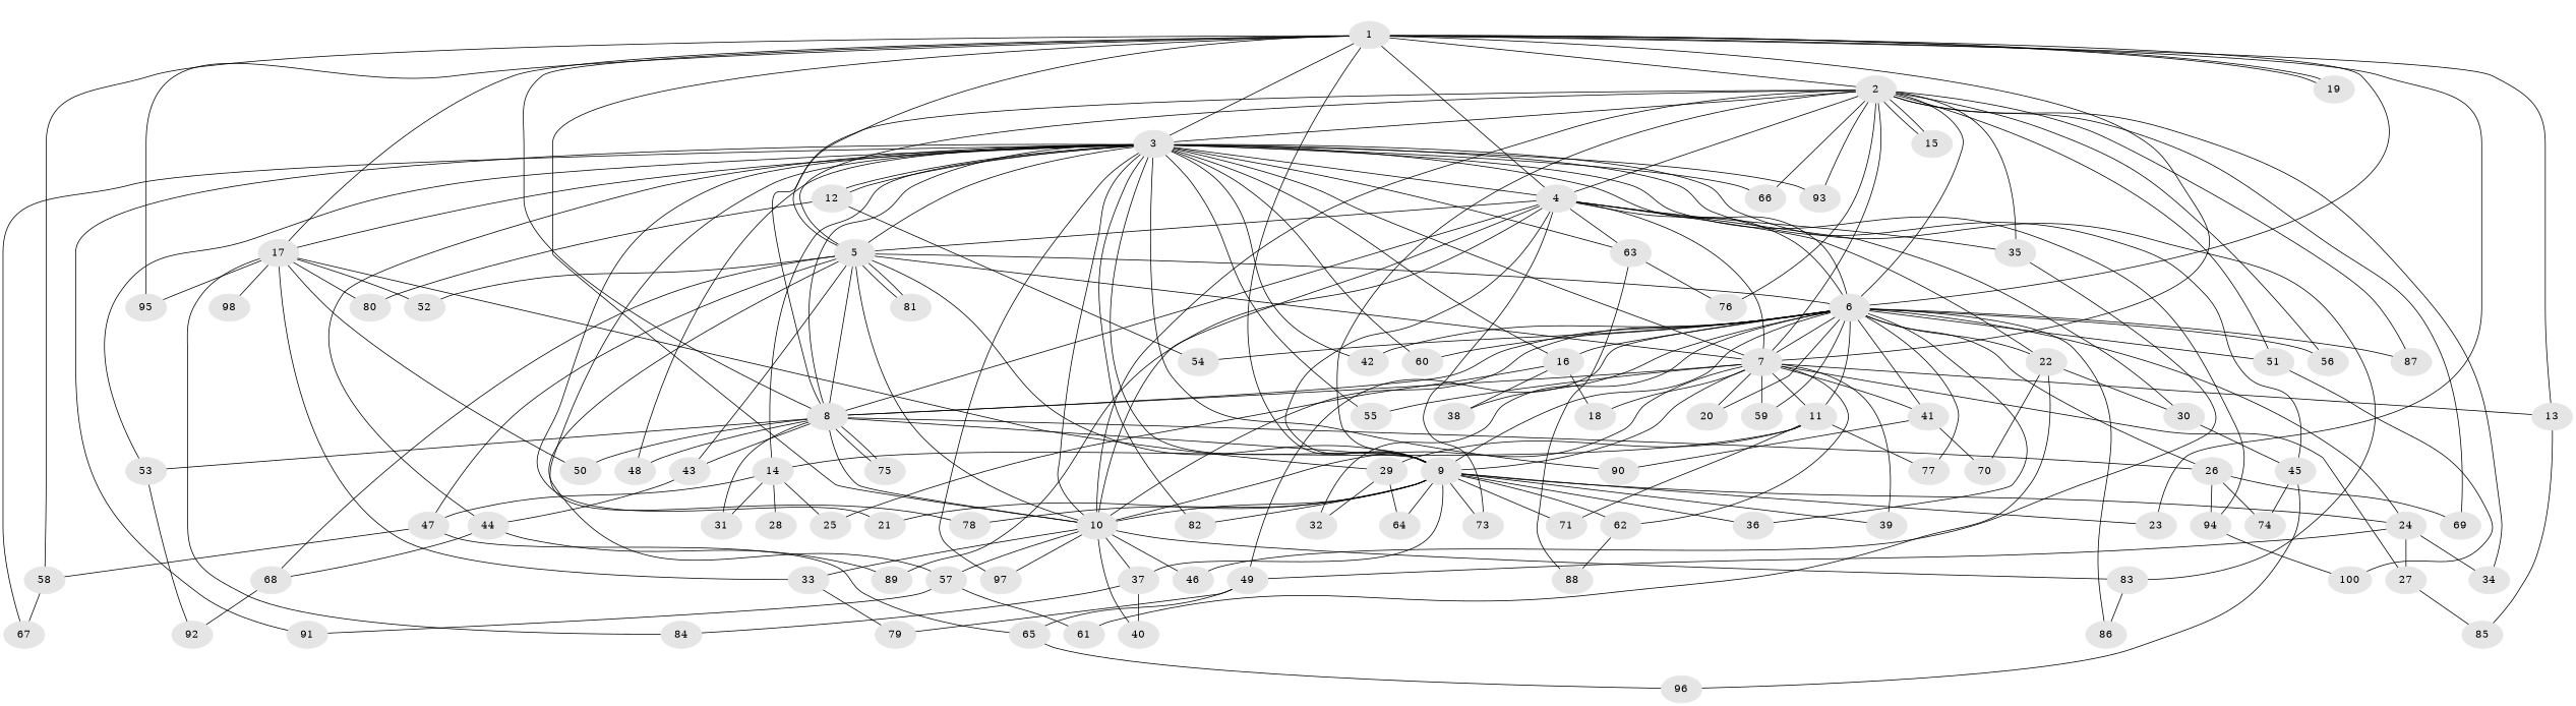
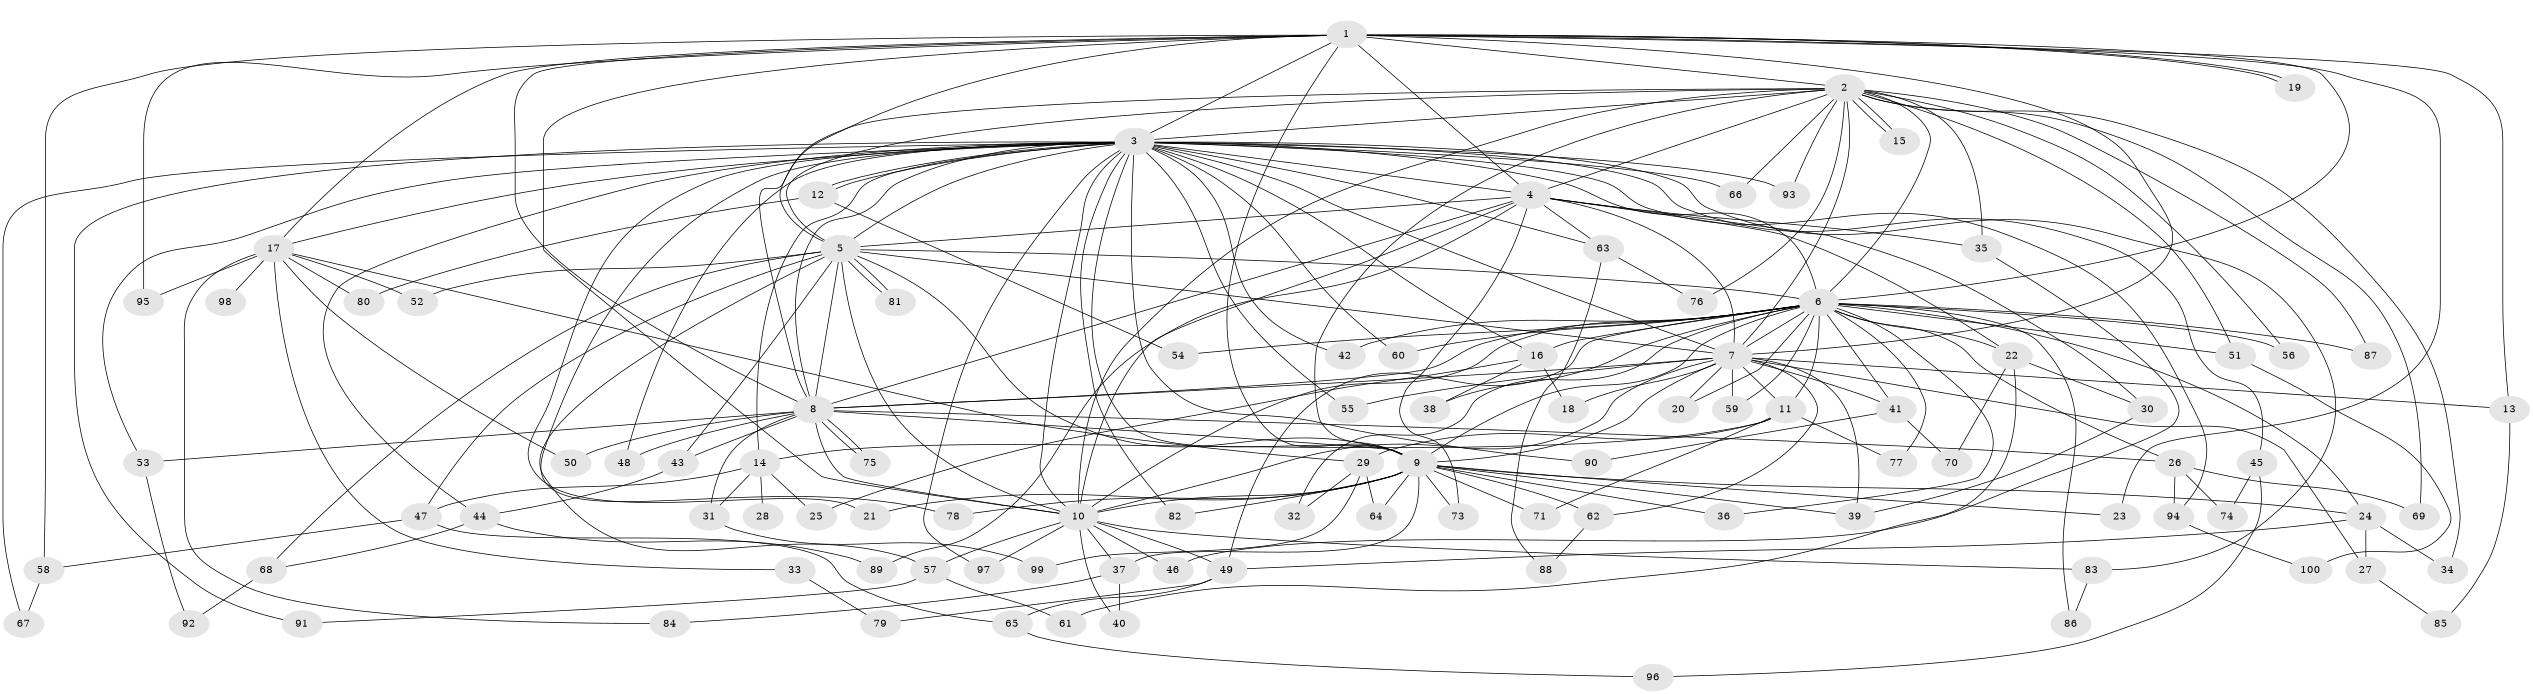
  graph {
    node [color=gray90 style=filled]
    1
    2
    3
    4
    5
    6
    7
    8
    9
    10
    13
    17
    19
    23
    58
    95
    15
    34
    35
    51
    56
    66
    69
    76
    87
    93
    12
    14
    16
    21
    42
    44
    45
    48
    53
    55
    60
    63
    67
    78
    82
    83
    90
    91
    94
    97
    22
    30
    73
    89
    43
    47
    52
    57
    68
    81
    11
    20
    24
    26
    32
    36
    38
    41
    49
    54
    59
    77
    86
    18
    27
    39
    62
    31
    50
    75
    37
    64
    71
    33
    40
    46
    85
    29
    80
    84
    98
    100
    28
    25
    74
    96
    92
    88
    61
    70
    65
    79
+   99
    1 -- 2
    1 -- 3
    1 -- 4
    1 -- 5
    1 -- 6
    1 -- 7
    1 -- 8
    1 -- 9
    1 -- 10
    1 -- 13
    1 -- 17
    1 -- 19
    1 -- 19
    1 -- 23
    1 -- 58
    1 -- 95
    2 -- 3
    2 -- 4
    2 -- 5
    2 -- 6
    2 -- 7
    2 -- 8
    2 -- 9
    2 -- 10
    2 -- 15
    2 -- 15
    2 -- 34
    2 -- 35
    2 -- 51
    2 -- 56
    2 -- 66
    2 -- 69
    2 -- 76
    2 -- 87
    2 -- 93
    3 -- 4
    3 -- 5
    3 -- 6
    3 -- 7
    3 -- 8
    3 -- 9
    3 -- 10
    3 -- 17
    3 -- 66
    3 -- 93
    3 -- 12
    3 -- 12
    3 -- 14
    3 -- 16
    3 -- 21
    3 -- 42
    3 -- 44
    3 -- 45
    3 -- 48
    3 -- 53
    3 -- 55
    3 -- 60
    3 -- 63
    3 -- 67
    3 -- 78
    3 -- 82
    3 -- 83
    3 -- 90
    3 -- 91
    3 -- 94
    3 -- 97
    4 -- 5
-   4 -- 6
    4 -- 7
    4 -- 8
-   4 -- 9
    4 -- 10
    4 -- 35
    4 -- 63
    4 -- 22
    4 -- 30
    4 -- 73
    4 -- 89
    5 -- 6
    5 -- 7
    5 -- 8
    5 -- 9
    5 -- 10
    5 -- 43
    5 -- 47
    5 -- 52
    5 -- 57
    5 -- 68
    5 -- 81
    5 -- 81
    6 -- 7
    6 -- 8
    6 -- 9
    6 -- 10
    6 -- 51
    6 -- 56
    6 -- 87
    6 -- 16
    6 -- 42
    6 -- 60
    6 -- 22
    6 -- 11
    6 -- 20
    6 -- 24
    6 -- 26
    6 -- 32
    6 -- 36
    6 -- 38
    6 -- 41
    6 -- 49
    6 -- 54
    6 -- 59
    6 -- 77
    6 -- 86
    7 -- 8
    7 -- 9
    7 -- 10
    7 -- 13
    7 -- 55
    7 -- 11
    7 -- 20
    7 -- 41
    7 -- 59
    7 -- 18
    7 -- 27
    7 -- 39
    7 -- 62
    8 -- 9
    8 -- 10
    8 -- 48
    8 -- 53
    8 -- 43
    8 -- 26
    8 -- 31
    8 -- 50
    8 -- 75
    8 -- 75
    9 -- 10
    9 -- 23
    9 -- 21
    9 -- 78
    9 -- 82
    9 -- 73
    9 -- 24
    9 -- 36
    9 -- 39
    9 -- 62
    9 -- 37
    9 -- 64
    9 -- 71
    10 -- 83
    10 -- 97
    10 -- 57
    10 -- 37
-   10 -- 33
+   10 -- 49
    10 -- 40
    10 -- 46
    13 -- 85
    17 -- 95
    17 -- 52
    17 -- 50
    17 -- 33
    17 -- 29
    17 -- 80
    17 -- 84
    17 -- 98
    58 -- 67
    35 -- 46
    51 -- 100
    12 -- 54
    12 -- 80
    14 -- 47
    14 -- 31
    14 -- 28
    14 -- 25
    16 -- 38
    16 -- 18
    16 -- 25
    44 -- 89
    44 -- 68
    45 -- 74
    45 -- 96
    53 -- 92
    63 -- 76
    63 -- 88
    83 -- 86
    94 -- 100
    22 -- 30
    22 -- 61
    22 -- 70
-   30 -- 45
+   30 -- 39
    43 -- 44
    47 -- 58
    47 -- 65
    57 -- 91
    57 -- 61
    68 -- 92
    11 -- 14
    11 -- 77
    11 -- 71
    11 -- 29
    24 -- 34
    24 -- 49
    24 -- 27
    26 -- 69
    26 -- 94
    26 -- 74
    41 -- 90
    41 -- 70
    49 -- 65
    49 -- 79
    27 -- 85
    62 -- 88
+   31 -- 99
    37 -- 40
    37 -- 84
    33 -- 79
    29 -- 32
    29 -- 64
+   29 -- 99
    65 -- 96
  }
